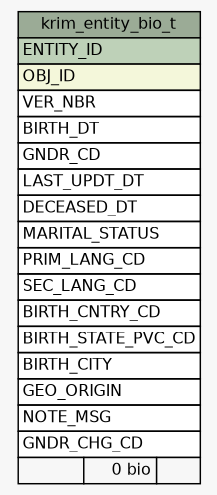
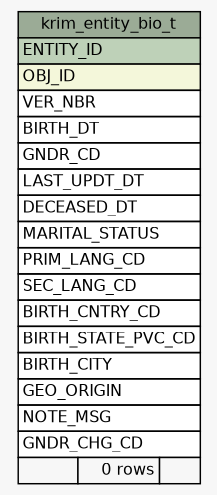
  digraph {
    bgcolor="#f7f7f7"
    fontname=Helvetica
    fontsize=11
    nodesep=0.18
    rankdir=RL
    ranksep=0.46
-   n1 [fontname=Helvetica fontsize=11 label=<     <TABLE BORDER="0" CELLBORDER="1" CELLSPACING="0" BGCOLOR="#ffffff">       <TR><TD COLSPAN="3" BGCOLOR="#9bab96" ALIGN="CENTER">krim_entity_bio_t</TD></TR>       <TR><TD PORT="ENTITY_ID" COLSPAN="3" BGCOLOR="#bed1b8" ALIGN="LEFT">ENTITY_ID</TD></TR>       <TR><TD PORT="OBJ_ID" COLSPAN="3" BGCOLOR="#f4f7da" ALIGN="LEFT">OBJ_ID</TD></TR>       <TR><TD PORT="VER_NBR" COLSPAN="3" ALIGN="LEFT">VER_NBR</TD></TR>       <TR><TD PORT="BIRTH_DT" COLSPAN="3" ALIGN="LEFT">BIRTH_DT</TD></TR>       <TR><TD PORT="GNDR_CD" COLSPAN="3" ALIGN="LEFT">GNDR_CD</TD></TR>       <TR><TD PORT="LAST_UPDT_DT" COLSPAN="3" ALIGN="LEFT">LAST_UPDT_DT</TD></TR>       <TR><TD PORT="DECEASED_DT" COLSPAN="3" ALIGN="LEFT">DECEASED_DT</TD></TR>       <TR><TD PORT="MARITAL_STATUS" COLSPAN="3" ALIGN="LEFT">MARITAL_STATUS</TD></TR>       <TR><TD PORT="PRIM_LANG_CD" COLSPAN="3" ALIGN="LEFT">PRIM_LANG_CD</TD></TR>       <TR><TD PORT="SEC_LANG_CD" COLSPAN="3" ALIGN="LEFT">SEC_LANG_CD</TD></TR>       <TR><TD PORT="BIRTH_CNTRY_CD" COLSPAN="3" ALIGN="LEFT">BIRTH_CNTRY_CD</TD></TR>       <TR><TD PORT="BIRTH_STATE_PVC_CD" COLSPAN="3" ALIGN="LEFT">BIRTH_STATE_PVC_CD</TD></TR>       <TR><TD PORT="BIRTH_CITY" COLSPAN="3" ALIGN="LEFT">BIRTH_CITY</TD></TR>       <TR><TD PORT="GEO_ORIGIN" COLSPAN="3" ALIGN="LEFT">GEO_ORIGIN</TD></TR>       <TR><TD PORT="NOTE_MSG" COLSPAN="3" ALIGN="LEFT">NOTE_MSG</TD></TR>       <TR><TD PORT="GNDR_CHG_CD" COLSPAN="3" ALIGN="LEFT">GNDR_CHG_CD</TD></TR>       <TR><TD ALIGN="LEFT" BGCOLOR="#f7f7f7">  </TD><TD ALIGN="RIGHT" BGCOLOR="#f7f7f7">0 bio</TD><TD ALIGN="RIGHT" BGCOLOR="#f7f7f7">  </TD></TR>     </TABLE>> shape=plaintext]
+   n1 [fontname=Helvetica fontsize=11 label=<     <TABLE BORDER="0" CELLBORDER="1" CELLSPACING="0" BGCOLOR="#ffffff">       <TR><TD COLSPAN="3" BGCOLOR="#9bab96" ALIGN="CENTER">krim_entity_bio_t</TD></TR>       <TR><TD PORT="ENTITY_ID" COLSPAN="3" BGCOLOR="#bed1b8" ALIGN="LEFT">ENTITY_ID</TD></TR>       <TR><TD PORT="OBJ_ID" COLSPAN="3" BGCOLOR="#f4f7da" ALIGN="LEFT">OBJ_ID</TD></TR>       <TR><TD PORT="VER_NBR" COLSPAN="3" ALIGN="LEFT">VER_NBR</TD></TR>       <TR><TD PORT="BIRTH_DT" COLSPAN="3" ALIGN="LEFT">BIRTH_DT</TD></TR>       <TR><TD PORT="GNDR_CD" COLSPAN="3" ALIGN="LEFT">GNDR_CD</TD></TR>       <TR><TD PORT="LAST_UPDT_DT" COLSPAN="3" ALIGN="LEFT">LAST_UPDT_DT</TD></TR>       <TR><TD PORT="DECEASED_DT" COLSPAN="3" ALIGN="LEFT">DECEASED_DT</TD></TR>       <TR><TD PORT="MARITAL_STATUS" COLSPAN="3" ALIGN="LEFT">MARITAL_STATUS</TD></TR>       <TR><TD PORT="PRIM_LANG_CD" COLSPAN="3" ALIGN="LEFT">PRIM_LANG_CD</TD></TR>       <TR><TD PORT="SEC_LANG_CD" COLSPAN="3" ALIGN="LEFT">SEC_LANG_CD</TD></TR>       <TR><TD PORT="BIRTH_CNTRY_CD" COLSPAN="3" ALIGN="LEFT">BIRTH_CNTRY_CD</TD></TR>       <TR><TD PORT="BIRTH_STATE_PVC_CD" COLSPAN="3" ALIGN="LEFT">BIRTH_STATE_PVC_CD</TD></TR>       <TR><TD PORT="BIRTH_CITY" COLSPAN="3" ALIGN="LEFT">BIRTH_CITY</TD></TR>       <TR><TD PORT="GEO_ORIGIN" COLSPAN="3" ALIGN="LEFT">GEO_ORIGIN</TD></TR>       <TR><TD PORT="NOTE_MSG" COLSPAN="3" ALIGN="LEFT">NOTE_MSG</TD></TR>       <TR><TD PORT="GNDR_CHG_CD" COLSPAN="3" ALIGN="LEFT">GNDR_CHG_CD</TD></TR>       <TR><TD ALIGN="LEFT" BGCOLOR="#f7f7f7">  </TD><TD ALIGN="RIGHT" BGCOLOR="#f7f7f7">0 rows</TD><TD ALIGN="RIGHT" BGCOLOR="#f7f7f7">  </TD></TR>     </TABLE>> shape=plaintext]
  }
